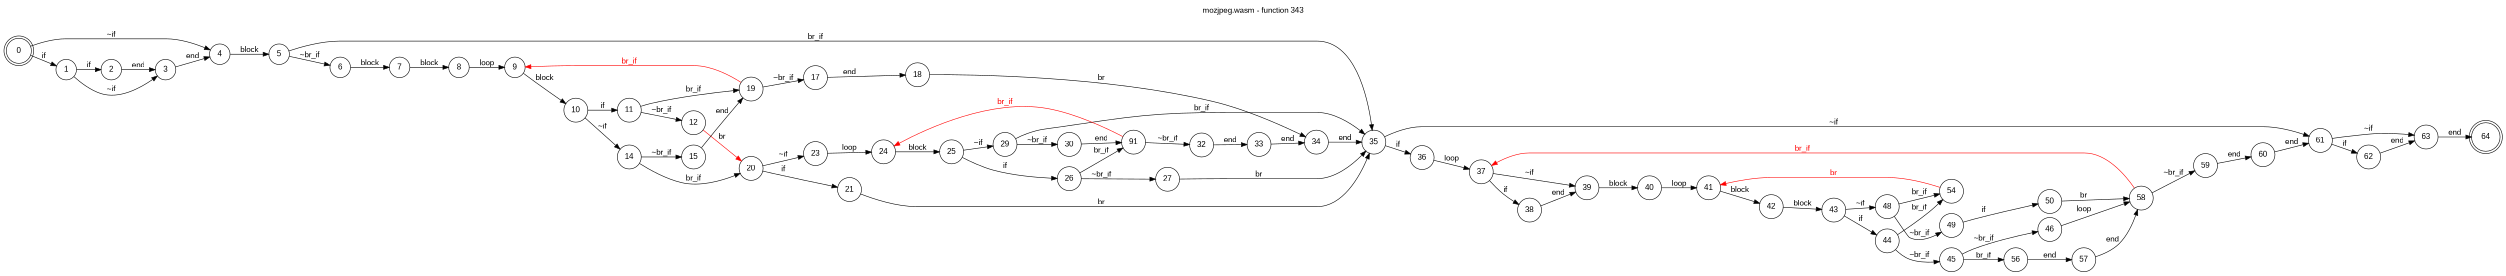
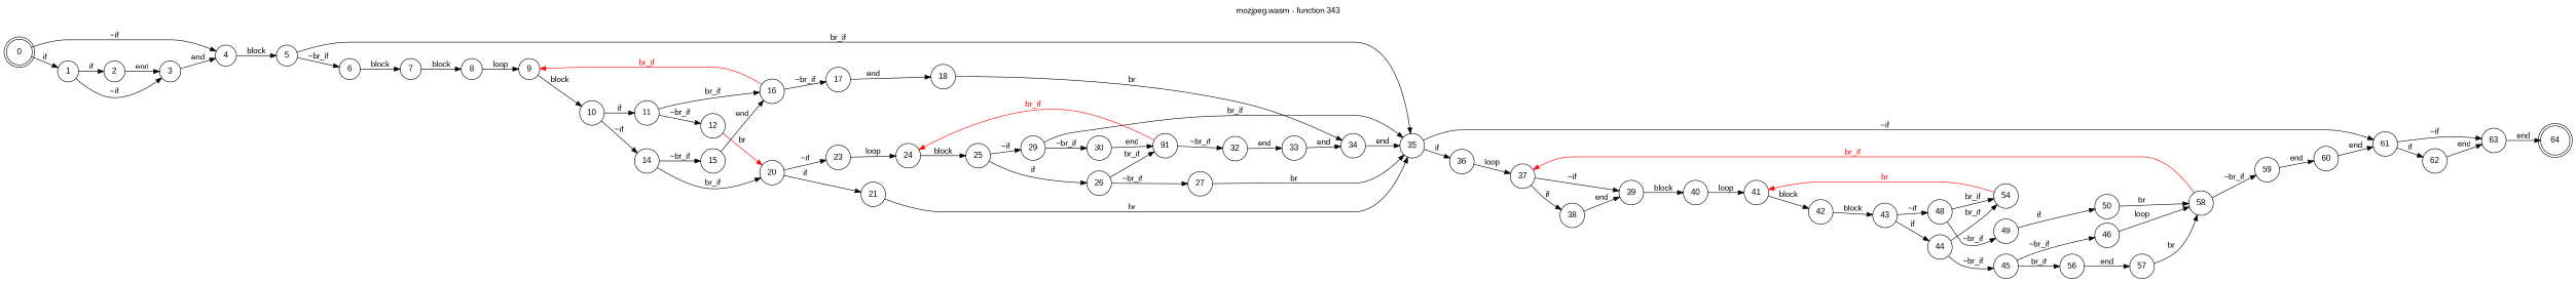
  digraph {
    fontname="Liberation Sans"
    label="mozjpeg.wasm - function 343"
    labelfontcolor=black
    labelfontname=Helvetica
    labelfontsize=16
    labelloc=t
    rankdir=LR
    node [fontname="Liberation Sans" shape=circle]
    edge [fontname="Liberation Sans"]
    0 [shape=doublecircle]
    1
    4
    2
    3
    5
    64 [shape=doublecircle]
    6
    35
    7
    36
    61
    8
    37
    62
    63
    9
    10
    11
    14
    12
-   16 [label=19]
+   16
    20
    15
    17
    21
    23
    18
    24
    34
    25
    26
    29
    27
    n35 [label=91]
    30
    32
    33
    38
    39
    40
    41
    42
    43
    44
    48
    45
    54
    49
    46
    56
    50
    58
    57
    59
    60
    0 -> 1 [label=if]
    0 -> 4 [label="~if"]
    1 -> 2 [label=if]
    1 -> 3 [label="~if"]
    4 -> 5 [label=block]
    2 -> 3 [label=end]
    3 -> 4 [label=end]
    5 -> 6 [label="~br_if"]
    5 -> 35 [label=br_if]
    6 -> 7 [label=block]
    35 -> 36 [label=if]
    35 -> 61 [label="~if"]
    7 -> 8 [label=block]
    36 -> 37 [label=loop]
    61 -> 62 [label=if]
    61 -> 63 [label="~if"]
    8 -> 9 [label=loop]
    37 -> 38 [label=if]
    37 -> 39 [label="~if"]
    62 -> 63 [label=end]
    63 -> 64 [label=end]
    9 -> 10 [label=block]
    10 -> 11 [label=if]
    10 -> 14 [label="~if"]
    11 -> 12 [label="~br_if"]
    11 -> 16 [label=br_if]
    14 -> 20 [label=br_if]
    14 -> 15 [label="~br_if"]
    12 -> 20 [color=red label=br]
    16 -> 9 [color=red fontcolor=red label=br_if]
    16 -> 17 [label="~br_if"]
    20 -> 21 [label=if]
    20 -> 23 [label="~if"]
    15 -> 16 [label=end]
    17 -> 18 [label=end]
    21 -> 35 [label=br]
    23 -> 24 [label=loop]
    18 -> 34 [label=br]
    24 -> 25 [label=block]
    34 -> 35 [label=end]
    25 -> 26 [label=if]
    25 -> 29 [label="~if"]
    26 -> 27 [label="~br_if"]
    26 -> n35 [label=br_if]
    29 -> 35 [label=br_if]
    29 -> 30 [label="~br_if"]
    27 -> 35 [label=br]
    n35 -> 24 [color=red fontcolor=red label=br_if]
    n35 -> 32 [label="~br_if"]
    30 -> n35 [label=end]
    32 -> 33 [label=end]
    33 -> 34 [label=end]
    38 -> 39 [label=end]
    39 -> 40 [label=block]
    40 -> 41 [label=loop]
    41 -> 42 [label=block]
    42 -> 43 [label=block]
    43 -> 44 [label=if]
    43 -> 48 [label="~if"]
    44 -> 45 [label="~br_if"]
    44 -> 54 [label=br_if]
    48 -> 54 [label=br_if]
    48 -> 49 [label="~br_if"]
    45 -> 46 [label="~br_if"]
    45 -> 56 [label=br_if]
    54 -> 41 [color=red fontcolor=red label=br]
    49 -> 50 [label=if]
    46 -> 58 [label=loop]
    56 -> 57 [label=end]
    50 -> 58 [label=br]
    58 -> 37 [color=red fontcolor=red label=br_if]
    58 -> 59 [label="~br_if"]
-   57 -> 58 [label=end]
+   57 -> 58 [label=br]
    59 -> 60 [label=end]
    60 -> 61 [label=end]
  }
